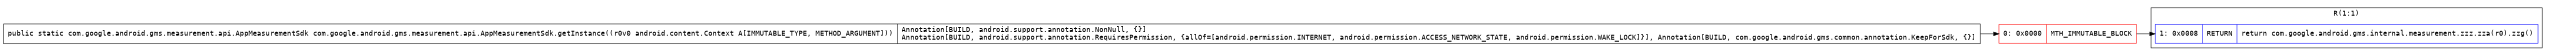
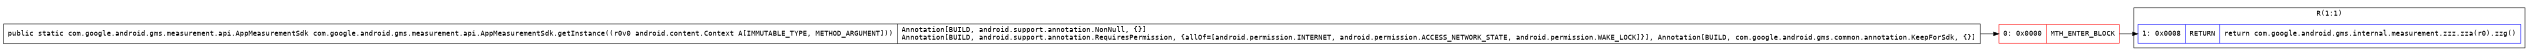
  digraph {
    rankdir=LR
    fontname="DejaVu Sans Mono"
    node [shape=record fontname="DejaVu Sans Mono"]
    edge [fontname="DejaVu Sans Mono"]
    n1 [color=blue label="{1\:\ 0x0008|RETURN\l|return com.google.android.gms.internal.measurement.zzz.zza(r0).zzg()\l}"]
-   n2 [color=red label="{0\:\ 0x0000|MTH_IMMUTABLE_BLOCK\l}"]
+   n2 [color=red label="{0\:\ 0x0000|MTH_ENTER_BLOCK\l}"]
    n3 [label="{public static com.google.android.gms.measurement.api.AppMeasurementSdk com.google.android.gms.measurement.api.AppMeasurementSdk.getInstance((r0v0 android.content.Context A[IMMUTABLE_TYPE, METHOD_ARGUMENT]))  | Annotation[BUILD, android.support.annotation.NonNull, \{\}]\lAnnotation[BUILD, android.support.annotation.RequiresPermission, \{allOf=[android.permission.INTERNET, android.permission.ACCESS_NETWORK_STATE, android.permission.WAKE_LOCK]\}], Annotation[BUILD, com.google.android.gms.common.annotation.KeepForSdk, \{\}]\l}"]
    subgraph cluster_1 {
      label="R(1:1)"
      n1
    }
    n2 -> n1
    n3 -> n2
  }
